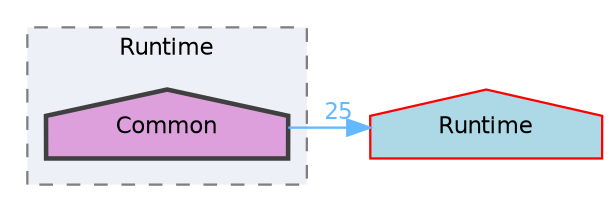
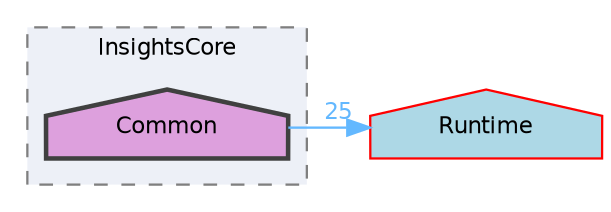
  digraph {
    compound=true
    rankdir=LR
    node [fontname=Helvetica fontsize=10 shape=house]
    n1 [color=grey25 fillcolor=plum height=0.2 label=Common style="filled,bold" width=0.4]
    n2 [color=red fillcolor=lightblue height=0.2 label=Runtime style=filled width=0.4]
    subgraph cluster_1 {
      bgcolor="#edf0f7"
      fontname=Helvetica
      fontsize=10
-     label=Runtime
+     label=InsightsCore
      pencolor=grey50
      style="filled,dashed"
      n1
    }
    n1 -> n2 [color=steelblue1 fontcolor=steelblue1 fontname=Helvetica fontsize=10 headlabel=25 labeldistance=1.5 labelfontname=Helvetica labelfontsize=10]
  }
